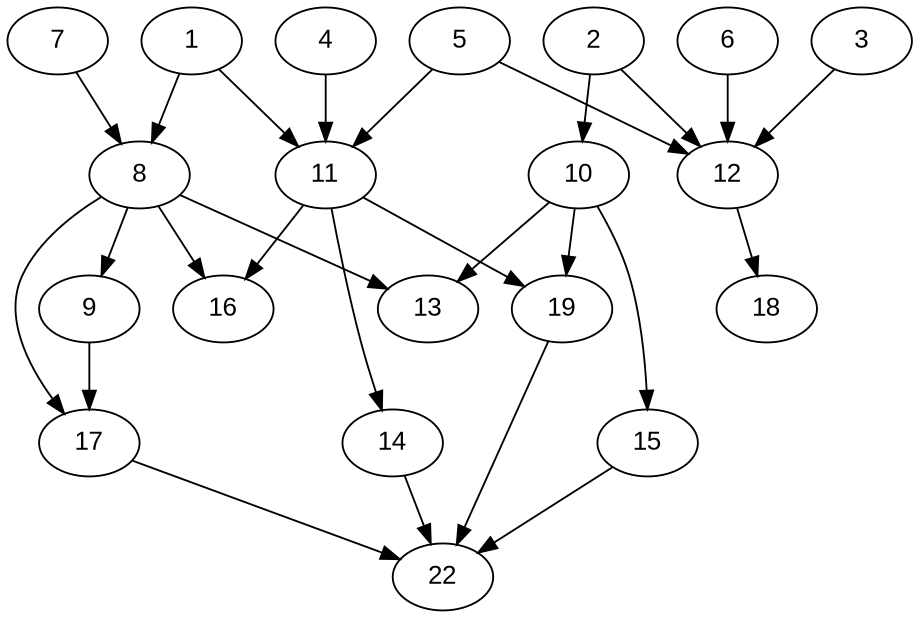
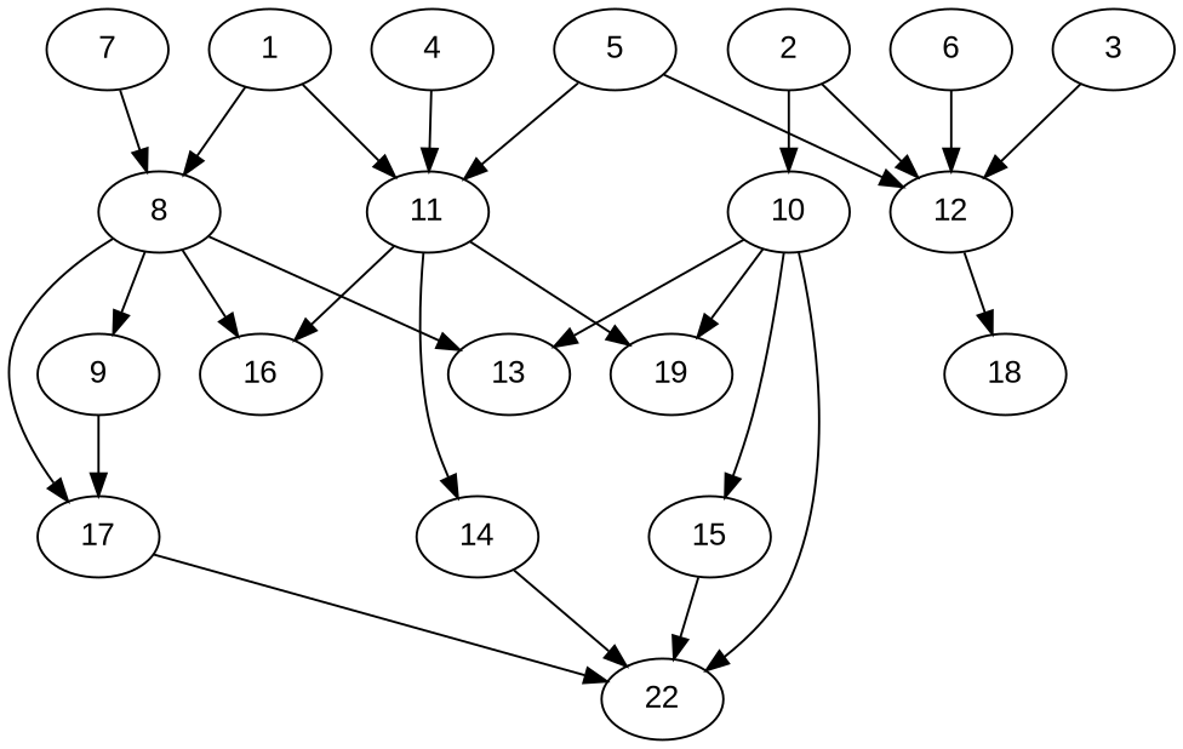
  digraph {
    fontname="Liberation Sans"
    node [alpha=0.19 fontname="Liberation Sans"]
    edge [fontname="Liberation Sans"]
    1 [alpha=0.06 expect_size=51538944]
    8 [alpha=0.17 expect_size=36106240]
    11 [alpha=0.12 expect_size=7470080]
    13 [expect_size=23923712]
    16 [expect_size=30500864]
    17 [alpha=0.15 expect_size=40218624]
    9 [alpha=0.02 expect_size=44259328]
    19 [alpha=0.16 expect_size=46690304]
    14 [alpha=0.20 expect_size=33096704]
    n10 [alpha=0.02 expect_size=51722240 label=22]
    2 [alpha=0.01 expect_size=21595136]
    10 [alpha=0.07 expect_size=10582016]
    12 [alpha=0.20 expect_size=22213632]
    15 [alpha=0.17 expect_size=33149952]
    18 [alpha=0.12 expect_size=5559296]
    3 [alpha=0.04 expect_size=11513856]
    4 [alpha=0.00 expect_size=28630016]
    5 [expect_size=8290304]
    6 [alpha=0.04 expect_size=21605376]
    7 [alpha=0.05 expect_size=49821696]
    1 -> 8
    1 -> 11
    8 -> 13
    8 -> 16
    8 -> 17
    8 -> 9
    11 -> 16
    11 -> 19
    11 -> 14
    17 -> n10
    9 -> 17
-   19 -> n10
+   10 -> n10
    14 -> n10
    2 -> 10
    2 -> 12
    10 -> 13
    10 -> 19
    10 -> 15
    12 -> 18
    15 -> n10
    3 -> 12
    4 -> 11
    5 -> 11
    5 -> 12
    6 -> 12
    7 -> 8
  }
